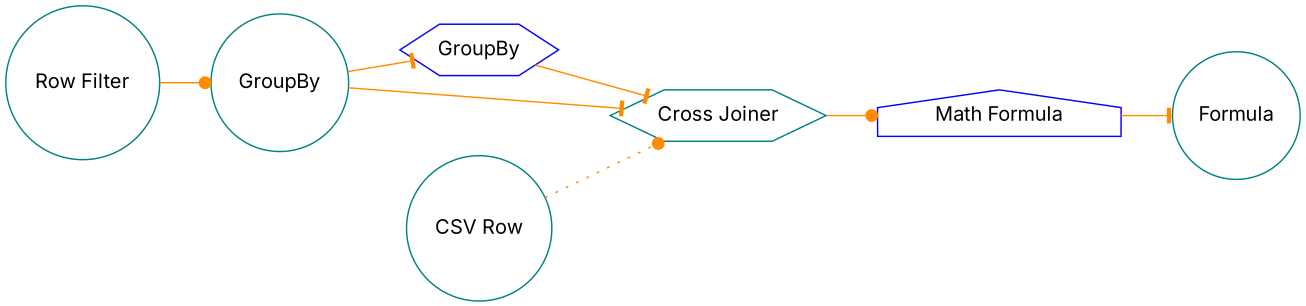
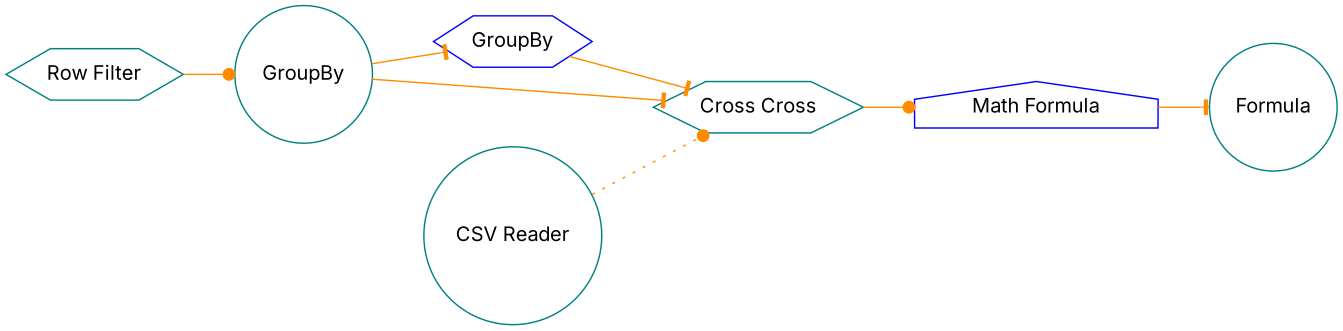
  digraph {
    fontname=Inter
    rankdir=LR
    node [color=teal fontname=Inter shape=circle]
    edge [arrowhead=tee color=darkorange fontname=Inter style=solid]
    n1 [color=blue label="Math Formula" shape=house]
    n2 [label=Formula]
-   n3 [label="Row Filter"]
+   n3 [label="Row Filter" shape=hexagon]
    n4 [label=GroupBy]
    n5 [color=blue label=GroupBy shape=hexagon]
-   n6 [label="Cross Joiner" shape=hexagon]
-   n7 [label="CSV Row"]
+   n6 [label="Cross Cross" shape=hexagon]
+   n7 [label="CSV Reader"]
    n1 -> n2
    n3 -> n4 [arrowhead=dot]
    n4 -> n5
    n4 -> n6
    n5 -> n6
    n6 -> n1 [arrowhead=dot]
    n7 -> n6 [arrowhead=dot style=dotted]
  }
